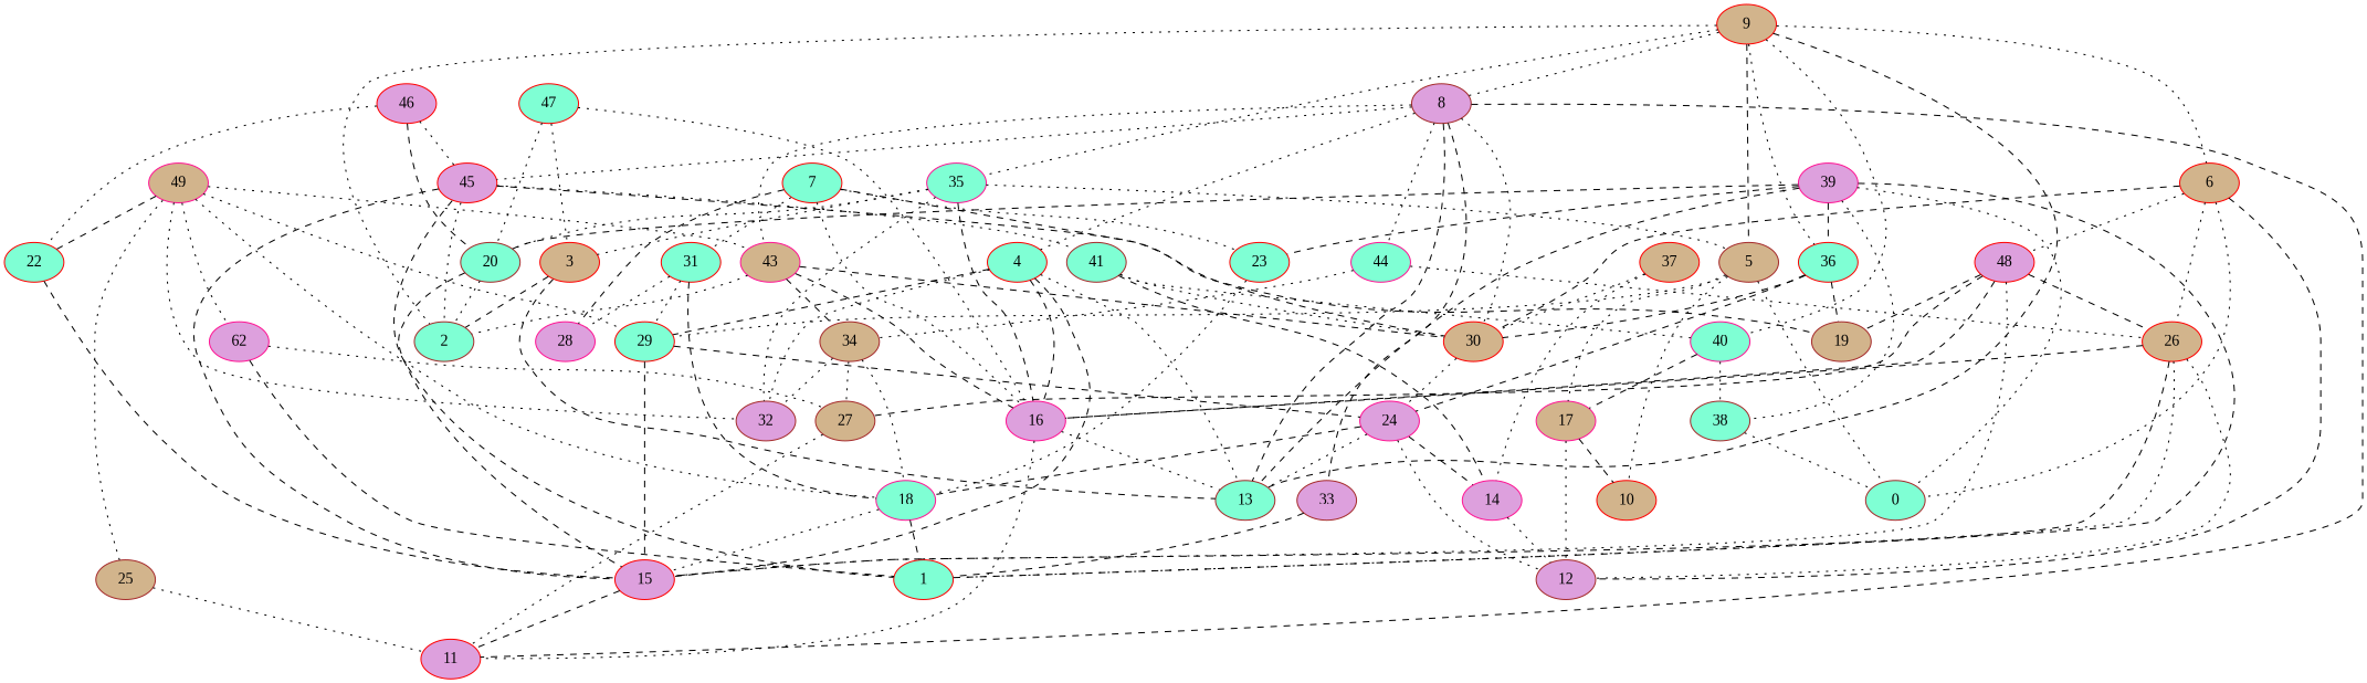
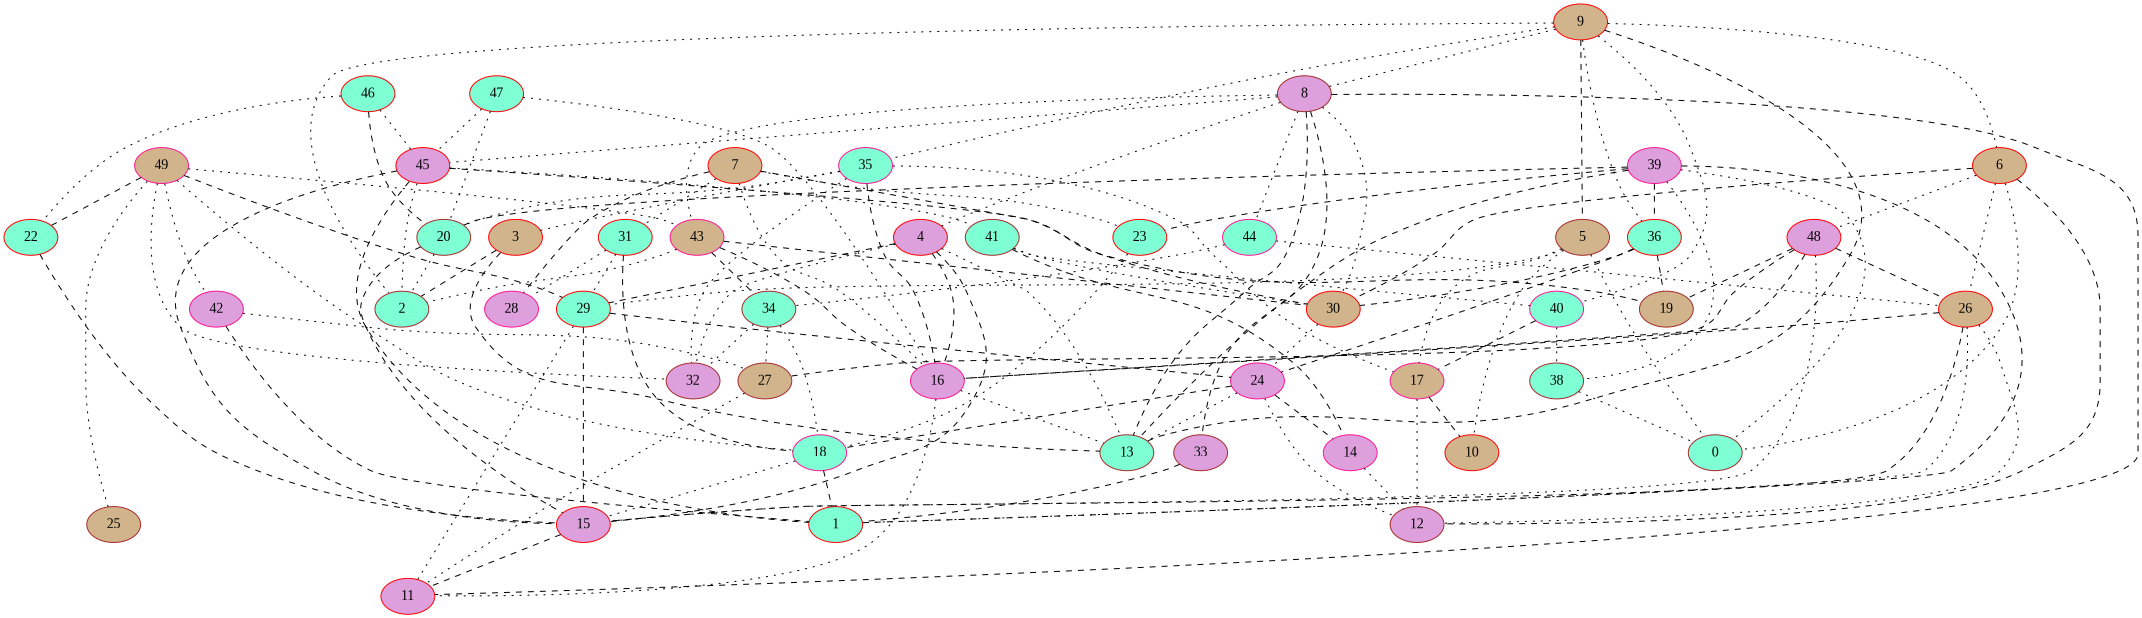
  digraph {
    fontname="Liberation Serif"
    node [color=red fillcolor=aquamarine fontname="Liberation Serif" style=filled]
    edge [color=black dir=none fontname="Liberation Serif" style=dotted]
    43 [color=deeppink fillcolor=tan]
    16 [color=deeppink fillcolor=plum]
-   34 [color=brown fillcolor=tan]
+   34 [color=brown]
    30 [fillcolor=tan]
    2 [color=brown]
    11 [fillcolor=plum]
    13 [color=brown]
-   46 [fillcolor=plum]
+   46
    22
    45 [fillcolor=plum]
    20 [color=brown]
    15 [fillcolor=plum]
    48 [fillcolor=plum]
    26 [fillcolor=tan]
    19 [color=brown fillcolor=tan]
    27 [color=brown fillcolor=tan]
    47
    1
    41 [color=brown]
    12 [color=brown fillcolor=plum]
    9 [fillcolor=tan]
    6 [fillcolor=tan]
    5 [color=brown fillcolor=tan]
    8 [color=brown fillcolor=plum]
    36
    40 [color=deeppink]
    35 [color=deeppink]
    0 [color=brown]
    10 [fillcolor=tan]
    29
    17 [color=deeppink fillcolor=tan]
    24 [color=deeppink fillcolor=plum]
    44 [color=deeppink]
    33 [color=brown fillcolor=plum]
-   4
-   37 [fillcolor=tan]
+   4 [fillcolor=plum]
    14 [color=deeppink fillcolor=plum]
    18 [color=deeppink]
    32 [color=brown fillcolor=plum]
    31
    28 [color=deeppink fillcolor=plum]
    49 [color=deeppink fillcolor=tan]
    25 [color=brown fillcolor=tan]
-   42 [color=deeppink fillcolor=plum label=62]
+   42 [color=deeppink fillcolor=plum]
    38 [color=brown]
    3 [fillcolor=tan]
    39 [color=deeppink fillcolor=plum]
    23
-   7
+   7 [fillcolor=tan]
    subgraph sub_1 {
      43
      16
      34
      30
      2
      11
      13
      46
      22
      45
      20
      15
      48
      26
      19
      27
      47
      1
      41
      12
      9
      6
      5
      8
      36
      40
      35
      0
      10
      29
      17
      24
      44
      33
      4
-     37
      14
      18
      32
      31
      28
      49
      25
      42
      38
      3
      39
      23
      7
    }
    43 -> 16 [style=dashed]
    43 -> 34 [style=dashed]
    43 -> 30 [style=dashed]
    43 -> 2
    16 -> 11
    16 -> 13
    34 -> 27
    34 -> 18
    34 -> 32
    30 -> 24
    46 -> 22
    46 -> 45
    46 -> 20 [style=dashed]
    22 -> 15 [style=dashed]
    45 -> 2
    45 -> 15 [style=dashed]
    45 -> 19 [style=dashed]
    45 -> 1 [style=dashed]
    45 -> 41
    20 -> 2
    20 -> 15 [style=dashed]
    15 -> 11 [style=dashed]
    48 -> 16 [style=dashed]
    48 -> 15
    48 -> 26 [style=dashed]
    48 -> 19 [style=dashed]
    48 -> 27 [style=dashed]
    26 -> 16 [style=dashed]
    26 -> 15 [style=dashed]
    26 -> 1
    26 -> 12
    27 -> 11
    47 -> 16
-   47 -> 3
+   47 -> 45
    47 -> 20
    41 -> 30
    41 -> 40
    41 -> 14 [style=dashed]
    9 -> 2
    9 -> 13 [style=dashed]
    9 -> 6
    9 -> 5 [style=dashed]
    9 -> 8
    9 -> 36
    9 -> 40
    9 -> 35
    6 -> 30 [style=dashed]
    6 -> 48
    6 -> 26
    6 -> 12 [style=dashed]
    6 -> 0
    5 -> 0
    5 -> 10
    5 -> 29
    5 -> 17
    8 -> 43
    8 -> 30
    8 -> 11 [style=dashed]
    8 -> 13 [style=dashed]
    8 -> 45
    8 -> 44
    8 -> 33 [style=dashed]
    8 -> 4
    36 -> 30 [style=dashed]
    36 -> 19 [style=dashed]
    36 -> 24 [style=dashed]
    40 -> 17 [style=dashed]
    40 -> 38
    35 -> 16 [style=dashed]
    35 -> 20
-   35 -> 5
+   35 -> 17
    35 -> 32
    35 -> 3
-   25 -> 11
+   29 -> 11
    29 -> 15 [style=dashed]
    29 -> 24 [style=dashed]
    17 -> 12
    17 -> 10 [style=dashed]
    24 -> 13
    24 -> 12
    24 -> 14 [style=dashed]
    24 -> 18 [style=dashed]
    44 -> 34
    44 -> 26
    33 -> 1 [style=dashed]
    4 -> 16 [style=dashed]
    4 -> 13
    4 -> 15 [style=dashed]
    4 -> 29 [style=dashed]
    4 -> 32
-   37 -> 30
-   37 -> 14
    14 -> 12
    18 -> 15
    18 -> 1 [style=dashed]
    31 -> 29
    31 -> 18 [style=dashed]
    31 -> 28
    49 -> 43
    49 -> 22 [style=dashed]
-   49 -> 29
+   49 -> 29 [style=dashed]
    49 -> 18
    49 -> 32
    49 -> 25
    49 -> 42
    42 -> 27
    42 -> 1 [style=dashed]
    38 -> 0
    3 -> 2 [style=dashed]
    3 -> 13 [style=dashed]
    39 -> 13 [style=dashed]
    39 -> 20 [style=dashed]
    39 -> 1 [style=dashed]
    39 -> 36 [style=dashed]
    39 -> 0
    39 -> 38
    39 -> 23 [style=dashed]
    23 -> 18
    7 -> 16
    7 -> 30 [style=dashed]
    7 -> 31
    7 -> 28 [style=dashed]
    7 -> 23
  }
